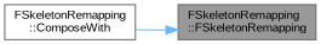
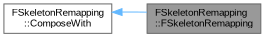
  digraph {
    rankdir=RL
    fontname="Liberation Sans"
    node [fontname="Liberation Sans" fontsize=10 shape=box style=filled]
    n1 [color=gray40 fillcolor=grey60 fontcolor=black height=0.2 label="FSkeletonRemapping\l::FSkeletonRemapping" width=0.4]
    n2 [color=grey40 fillcolor=white height=0.2 label="FSkeletonRemapping\l::ComposeWith" width=0.4]
-   n1 -> n2 [color=steelblue1 dir=back fontname="Liberation Sans" fontsize=10 labelfontname=Helvetica labelfontsize=10 style=solid]
+   n2 -> n1 [color=steelblue1 dir=back fontname="Liberation Sans" fontsize=10 labelfontname=Helvetica labelfontsize=10 style=solid]
  }
